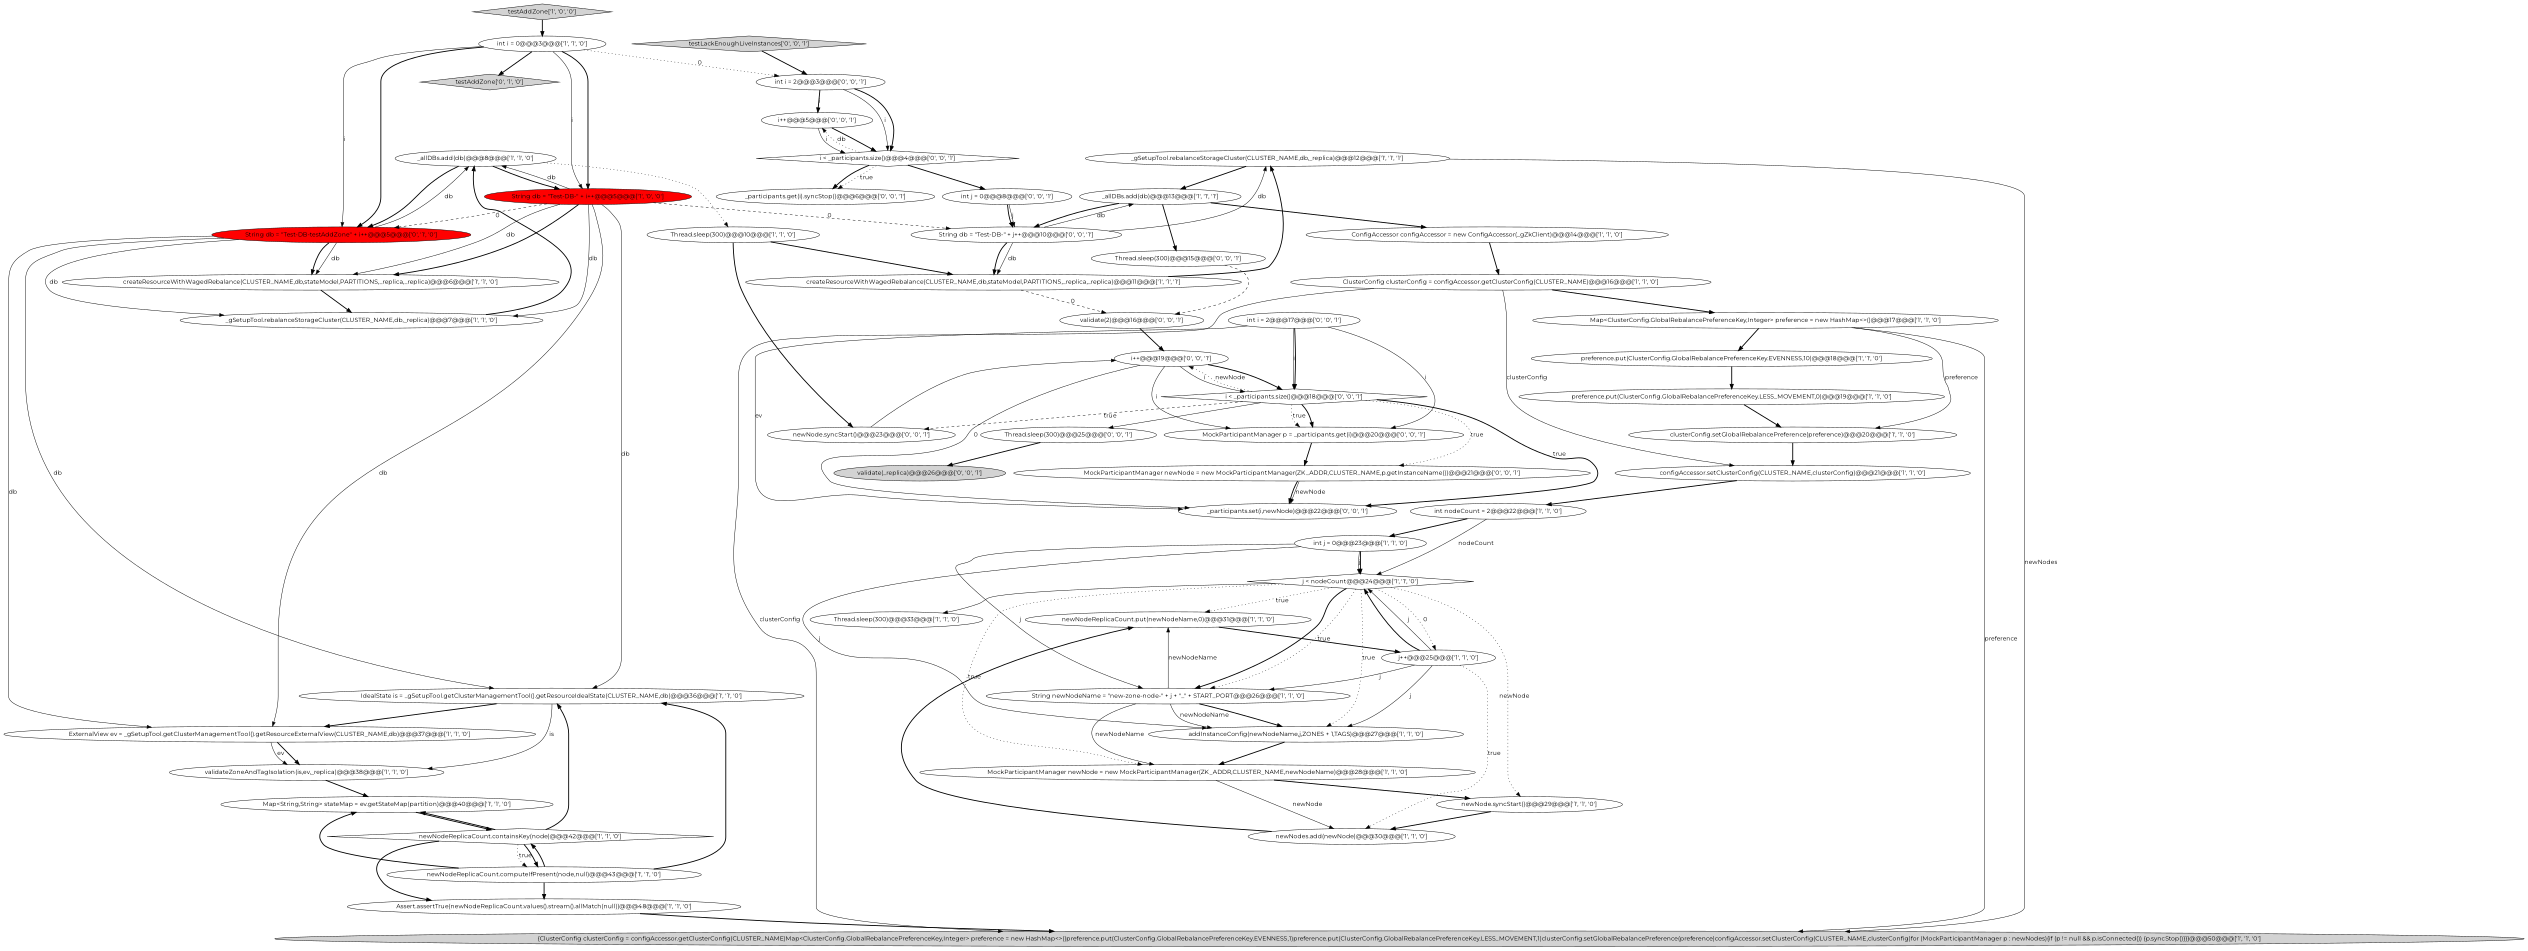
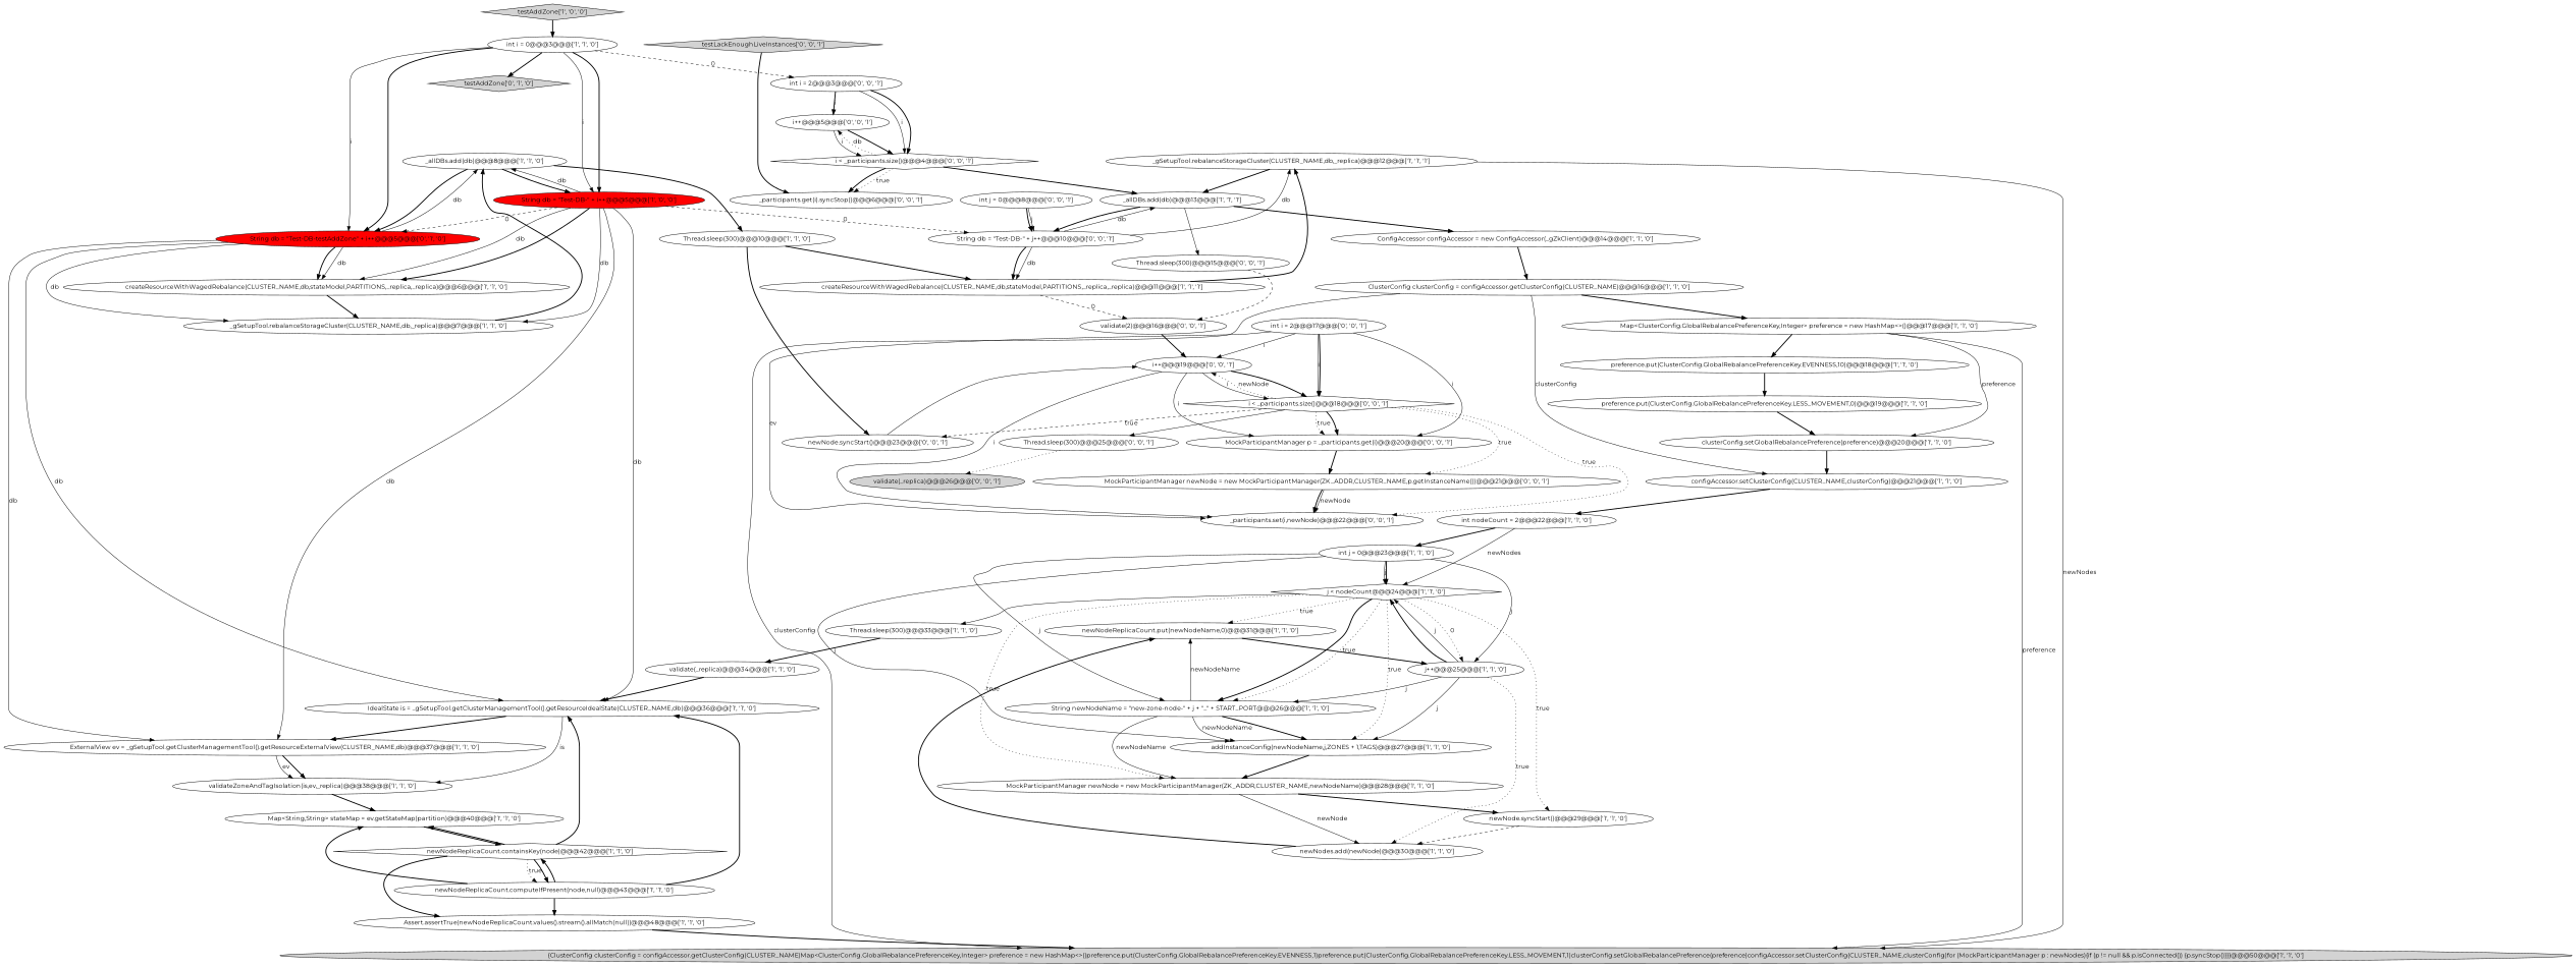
  digraph {
    fontname=Montserrat
    node [fillcolor=white fontname=Montserrat shape=ellipse style=filled]
    edge [fontname=Montserrat style=bold]
    n1 [label="preference.put(ClusterConfig.GlobalRebalancePreferenceKey.LESS_MOVEMENT,0)@@@19@@@['1', '1', '0']"]
    n2 [label="clusterConfig.setGlobalRebalancePreference(preference)@@@20@@@['1', '1', '0']"]
    n3 [label="configAccessor.setClusterConfig(CLUSTER_NAME,clusterConfig)@@@21@@@['1', '1', '0']"]
    n4 [label="preference.put(ClusterConfig.GlobalRebalancePreferenceKey.EVENNESS,10)@@@18@@@['1', '1', '0']"]
    n5 [label="createResourceWithWagedRebalance(CLUSTER_NAME,db,stateModel,PARTITIONS,_replica,_replica)@@@6@@@['1', '1', '0']"]
    n6 [label="_gSetupTool.rebalanceStorageCluster(CLUSTER_NAME,db,_replica)@@@7@@@['1', '1', '0']"]
    n7 [label="_allDBs.add(db)@@@8@@@['1', '1', '0']"]
    n8 [fillcolor=lightgray label="testLackEnoughLiveInstances['0', '0', '1']" shape=diamond]
    n9 [label="int i = 2@@@3@@@['0', '0', '1']"]
    n10 [label="i++@@@5@@@['0', '0', '1']"]
    n11 [label="i < _participants.size()@@@4@@@['0', '0', '1']" shape=diamond]
    n12 [label="IdealState is = _gSetupTool.getClusterManagementTool().getResourceIdealState(CLUSTER_NAME,db)@@@36@@@['1', '1', '0']"]
    n13 [label="validateZoneAndTagIsolation(is,ev,_replica)@@@38@@@['1', '1', '0']"]
    n14 [label="ExternalView ev = _gSetupTool.getClusterManagementTool().getResourceExternalView(CLUSTER_NAME,db)@@@37@@@['1', '1', '0']"]
    n15 [label="Map<String,String> stateMap = ev.getStateMap(partition)@@@40@@@['1', '1', '0']"]
    n16 [fillcolor=red label="String db = \"Test-DB-testAddZone\" + i++@@@5@@@['0', '1', '0']"]
    n17 [fillcolor=red label="String db = \"Test-DB-\" + i++@@@5@@@['1', '0', '0']"]
    n18 [label="Thread.sleep(300)@@@10@@@['1', '1', '0']"]
    n19 [label="newNodes.add(newNode)@@@30@@@['1', '1', '0']"]
    n20 [label="newNodeReplicaCount.put(newNodeName,0)@@@31@@@['1', '1', '0']"]
    n21 [label="j++@@@25@@@['1', '1', '0']"]
    n22 [fillcolor=lightgray label="{ClusterConfig clusterConfig = configAccessor.getClusterConfig(CLUSTER_NAME)Map<ClusterConfig.GlobalRebalancePreferenceKey,Integer> preference = new HashMap<>()preference.put(ClusterConfig.GlobalRebalancePreferenceKey.EVENNESS,1)preference.put(ClusterConfig.GlobalRebalancePreferenceKey.LESS_MOVEMENT,1)clusterConfig.setGlobalRebalancePreference(preference)configAccessor.setClusterConfig(CLUSTER_NAME,clusterConfig)for (MockParticipantManager p : newNodes){if (p != null && p.isConnected()) {p.syncStop()}}}@@@50@@@['1', '1', '0']"]
    n23 [label="String db = \"Test-DB-\" + j++@@@10@@@['0', '0', '1']"]
    n24 [label="newNode.syncStart()@@@23@@@['0', '0', '1']"]
    n25 [label="createResourceWithWagedRebalance(CLUSTER_NAME,db,stateModel,PARTITIONS,_replica,_replica)@@@11@@@['1', '1', '1']"]
    n26 [label="int nodeCount = 2@@@22@@@['1', '1', '0']"]
    n27 [label="Thread.sleep(300)@@@33@@@['1', '1', '0']"]
+   n28 [label="validate(_replica)@@@34@@@['1', '1', '0']"]
    n29 [label="_gSetupTool.rebalanceStorageCluster(CLUSTER_NAME,db,_replica)@@@12@@@['1', '1', '1']"]
    n30 [label="_allDBs.add(db)@@@13@@@['1', '1', '1']"]
    n31 [label="i++@@@19@@@['0', '0', '1']"]
    n32 [label="i < _participants.size()@@@18@@@['0', '0', '1']" shape=diamond]
    n33 [label="_participants.set(i,newNode)@@@22@@@['0', '0', '1']"]
    n34 [label="MockParticipantManager p = _participants.get(i)@@@20@@@['0', '0', '1']"]
    n35 [label="Thread.sleep(300)@@@25@@@['0', '0', '1']"]
    n36 [label="MockParticipantManager newNode = new MockParticipantManager(ZK_ADDR,CLUSTER_NAME,p.getInstanceName())@@@21@@@['0', '0', '1']"]
    n37 [label="_participants.get(i).syncStop()@@@6@@@['0', '0', '1']"]
    n38 [label="newNodeReplicaCount.containsKey(node)@@@42@@@['1', '1', '0']" shape=diamond]
    n39 [label="Thread.sleep(300)@@@15@@@['0', '0', '1']"]
    n40 [label="ConfigAccessor configAccessor = new ConfigAccessor(_gZkClient)@@@14@@@['1', '1', '0']"]
    n41 [fillcolor=lightgray label="validate(_replica)@@@26@@@['0', '0', '1']"]
    n42 [fillcolor=lightgray label="testAddZone['0', '1', '0']" shape=diamond]
    n43 [label="int i = 0@@@3@@@['1', '1', '0']"]
    n44 [label="validate(2)@@@16@@@['0', '0', '1']"]
    n45 [label="int i = 2@@@17@@@['0', '0', '1']"]
    n46 [label="addInstanceConfig(newNodeName,j,ZONES + 1,TAGS)@@@27@@@['1', '1', '0']"]
    n47 [label="MockParticipantManager newNode = new MockParticipantManager(ZK_ADDR,CLUSTER_NAME,newNodeName)@@@28@@@['1', '1', '0']"]
    n48 [label="newNode.syncStart()@@@29@@@['1', '1', '0']"]
    n49 [label="String newNodeName = \"new-zone-node-\" + j + \"_\" + START_PORT@@@26@@@['1', '1', '0']"]
    n50 [label="int j = 0@@@8@@@['0', '0', '1']"]
    n51 [label="newNodeReplicaCount.computeIfPresent(node,null)@@@43@@@['1', '1', '0']"]
    n52 [label="Assert.assertTrue(newNodeReplicaCount.values().stream().allMatch(null))@@@48@@@['1', '1', '0']"]
    n53 [label="j < nodeCount@@@24@@@['1', '1', '0']" shape=diamond]
    n54 [label="Map<ClusterConfig.GlobalRebalancePreferenceKey,Integer> preference = new HashMap<>()@@@17@@@['1', '1', '0']"]
    n55 [label="ClusterConfig clusterConfig = configAccessor.getClusterConfig(CLUSTER_NAME)@@@16@@@['1', '1', '0']"]
    n56 [label="int j = 0@@@23@@@['1', '1', '0']"]
    n57 [fillcolor=lightgray label="testAddZone['1', '0', '0']" shape=diamond]
    n1 -> n2
    n2 -> n3
    n3 -> n26
    n4 -> n1
    n5 -> n6
    n6 -> n7
    n7 -> n16
    n7 -> n17
-   n7 -> n18 [style=dotted]
-   n8 -> n9
+   n7 -> n18
+   n8 -> n37
    n9 -> n10 [label=i]
    n9 -> n11 [label=i style=solid]
    n9 -> n11
    n10 -> n11
    n10 -> n11 [label=i style=solid]
    n11 -> n10 [label=db style=dotted]
    n11 -> n37 [label=true style=dotted]
    n11 -> n37
-   n11 -> n50
+   n11 -> n30
    n12 -> n13 [label=is style=solid]
    n12 -> n14
    n13 -> n15
    n14 -> n13
    n14 -> n13 [label=ev style=solid]
    n15 -> n38
    n16 -> n5 [label=db style=solid]
    n16 -> n5
    n16 -> n6 [label=db style=solid]
    n16 -> n7 [label=db style=solid]
    n16 -> n12 [label=db style=solid]
    n16 -> n14 [label=db style=solid]
    n17 -> n5 [label=db style=solid]
    n17 -> n5
    n17 -> n6 [label=db style=solid]
    n17 -> n7 [label=db style=solid]
    n17 -> n12 [label=db style=solid]
    n17 -> n14 [label=db style=solid]
    n17 -> n16 [label=0 style=dashed]
    n17 -> n23 [label=0 style=dashed]
    n18 -> n24
    n18 -> n25
    n19 -> n20
    n20 -> n21
    n21 -> n19 [label=true style=dotted]
    n21 -> n46 [label=j style=solid]
    n21 -> n49 [label=j style=solid]
    n21 -> n53
    n21 -> n53 [label=j style=solid]
    n23 -> n25 [label=db style=solid]
    n23 -> n25
    n23 -> n29 [label=db style=solid]
    n23 -> n30 [label=db style=solid]
    n24 -> n31 [style=solid]
    n25 -> n29
    n25 -> n44 [label=0 style=dashed]
-   n26 -> n53 [label=nodeCount style=solid]
+   n26 -> n53 [label=newNodes style=solid]
    n26 -> n56
+   n27 -> n28
+   n28 -> n12
    n29 -> n22 [label=newNodes style=solid]
    n29 -> n30
    n30 -> n23
-   n30 -> n39
+   n30 -> n39 [style=solid]
    n30 -> n40
    n31 -> n32
    n31 -> n32 [label=i style=solid]
-   n31 -> n33 [label=0 style=solid]
+   n31 -> n33 [label=i style=solid]
    n31 -> n34 [label=i style=solid]
    n32 -> n24 [label=true style=dashed]
    n32 -> n31 [label=newNode style=dotted]
-   n32 -> n33 [label=true]
+   n32 -> n33 [label=true style=dotted]
    n32 -> n34
    n32 -> n34 [label=true style=dotted]
    n32 -> n35 [style=solid]
    n32 -> n36 [label=true style=dotted]
    n34 -> n36
-   n35 -> n41
+   n35 -> n41 [style=dotted]
    n36 -> n33 [label=newNode style=solid]
    n36 -> n33
    n38 -> n12
    n38 -> n15
    n38 -> n51
    n38 -> n51 [label=true style=dotted]
    n38 -> n52
    n39 -> n44 [style=dashed]
    n40 -> n55
-   n43 -> n9 [label=0 style=dotted]
+   n43 -> n9 [label=0 style=dashed]
    n43 -> n16 [label=i style=solid]
    n43 -> n16
    n43 -> n17 [label=i style=solid]
    n43 -> n17
    n43 -> n42
    n44 -> n31
+   n45 -> n31 [label=i style=solid]
    n45 -> n32 [label=i style=solid]
    n45 -> n32
    n45 -> n33 [label=ev style=solid]
    n45 -> n34 [label=i style=solid]
    n46 -> n47
    n47 -> n19 [label=newNode style=solid]
    n47 -> n48
-   n48 -> n19
+   n48 -> n19 [style=dashed]
    n49 -> n20 [label=newNodeName style=solid]
    n49 -> n46
    n49 -> n46 [label=newNodeName style=solid]
    n49 -> n47 [label=newNodeName style=solid]
    n50 -> n23 [label=j style=solid]
    n50 -> n23
    n51 -> n12
    n51 -> n15
    n51 -> n38
    n51 -> n52
    n52 -> n22
    n53 -> n20 [label=true style=dotted]
    n53 -> n21 [label=0 style=dotted]
    n53 -> n27 [style=solid]
    n53 -> n46 [label=true style=dotted]
    n53 -> n47 [label=true style=dotted]
-   n53 -> n48 [label=newNode style=dotted]
+   n53 -> n48 [label=true style=dotted]
    n53 -> n49
    n53 -> n49 [label=true style=dotted]
    n54 -> n2 [label=preference style=solid]
    n54 -> n4
    n54 -> n22 [label=preference style=solid]
    n55 -> n3 [label=clusterConfig style=solid]
    n55 -> n22 [label=clusterConfig style=solid]
    n55 -> n54
+   n56 -> n21 [label=j style=solid]
    n56 -> n46 [label=j style=solid]
    n56 -> n49 [label=j style=solid]
    n56 -> n53
    n56 -> n53 [label=j style=solid]
    n57 -> n43
  }
